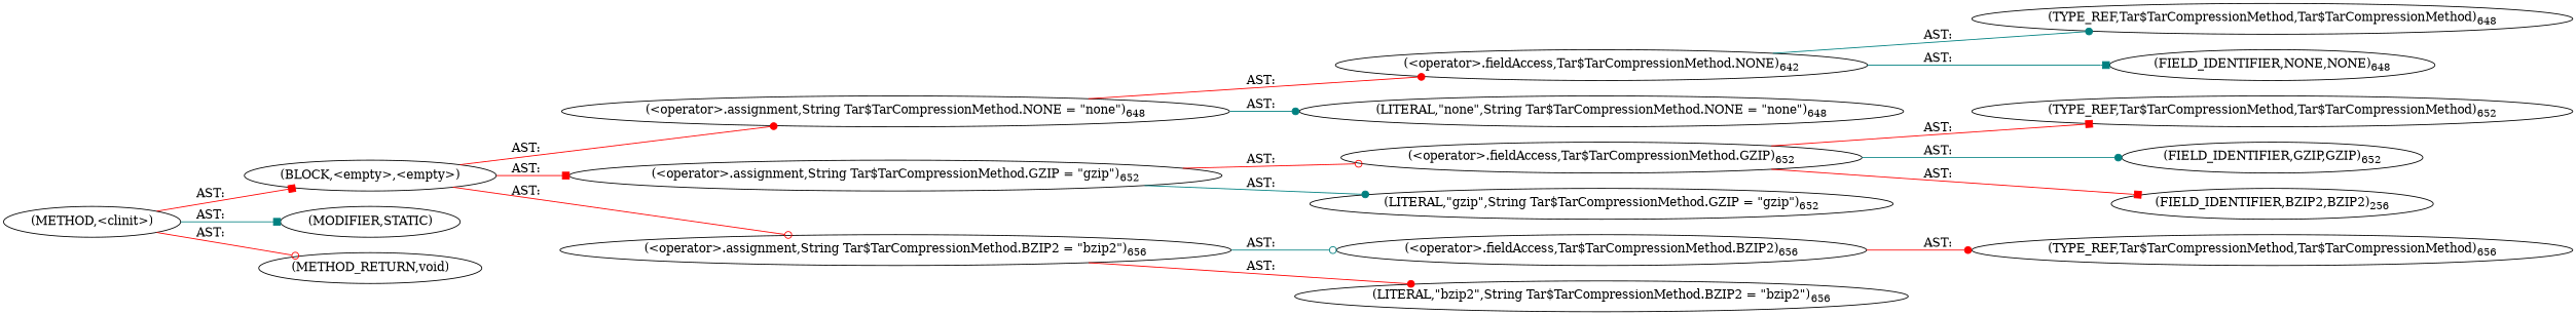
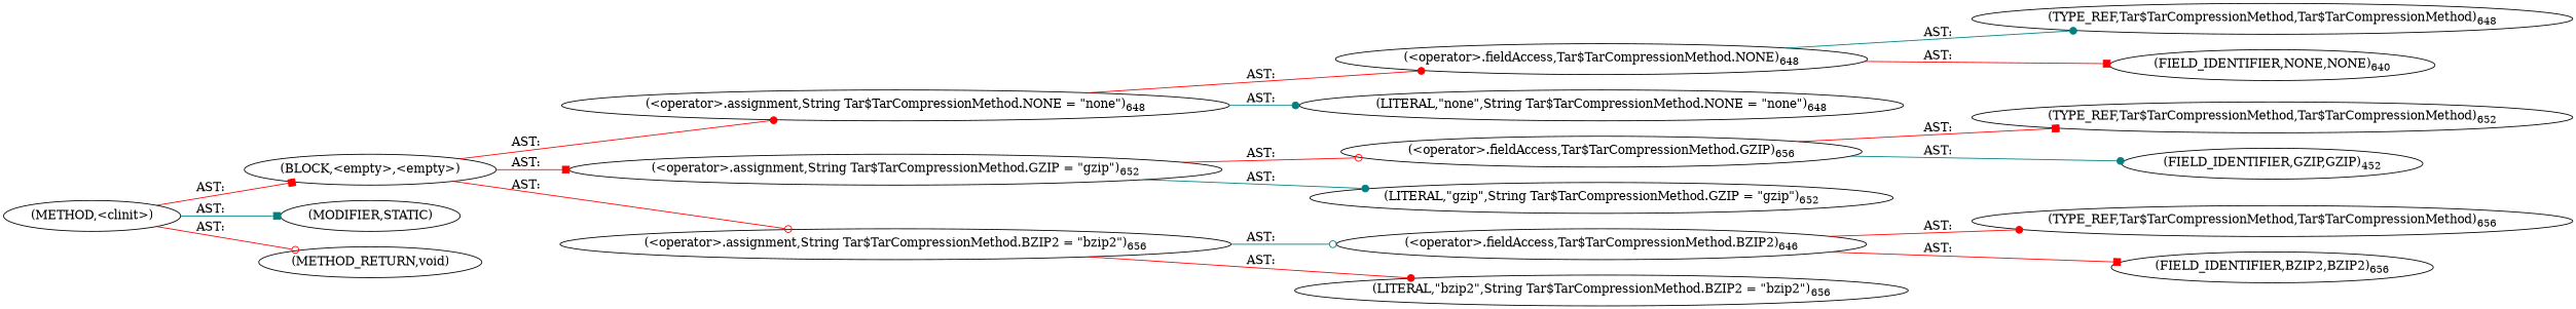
  digraph {
    rankdir=LR
    edge [arrowhead=dot color=red]
    n1 [label=<(METHOD,&lt;clinit&gt;)>]
    n2 [label=<(BLOCK,&lt;empty&gt;,&lt;empty&gt;)>]
    n3 [label=<(MODIFIER,STATIC)>]
    n4 [label=<(METHOD_RETURN,void)>]
    n5 [label=<(&lt;operator&gt;.assignment,String Tar$TarCompressionMethod.NONE = &quot;none&quot;)<SUB>648</SUB>>]
    n6 [label=<(&lt;operator&gt;.assignment,String Tar$TarCompressionMethod.GZIP = &quot;gzip&quot;)<SUB>652</SUB>>]
    n7 [label=<(&lt;operator&gt;.assignment,String Tar$TarCompressionMethod.BZIP2 = &quot;bzip2&quot;)<SUB>656</SUB>>]
-   n8 [label=<(&lt;operator&gt;.fieldAccess,Tar$TarCompressionMethod.NONE)<SUB>642</SUB>>]
+   n8 [label=<(&lt;operator&gt;.fieldAccess,Tar$TarCompressionMethod.NONE)<SUB>648</SUB>>]
    n9 [label=<(LITERAL,&quot;none&quot;,String Tar$TarCompressionMethod.NONE = &quot;none&quot;)<SUB>648</SUB>>]
-   n10 [label=<(&lt;operator&gt;.fieldAccess,Tar$TarCompressionMethod.GZIP)<SUB>652</SUB>>]
+   n10 [label=<(&lt;operator&gt;.fieldAccess,Tar$TarCompressionMethod.GZIP)<SUB>656</SUB>>]
    n11 [label=<(LITERAL,&quot;gzip&quot;,String Tar$TarCompressionMethod.GZIP = &quot;gzip&quot;)<SUB>652</SUB>>]
-   n12 [label=<(&lt;operator&gt;.fieldAccess,Tar$TarCompressionMethod.BZIP2)<SUB>656</SUB>>]
+   n12 [label=<(&lt;operator&gt;.fieldAccess,Tar$TarCompressionMethod.BZIP2)<SUB>646</SUB>>]
    n13 [label=<(LITERAL,&quot;bzip2&quot;,String Tar$TarCompressionMethod.BZIP2 = &quot;bzip2&quot;)<SUB>656</SUB>>]
    n14 [label=<(TYPE_REF,Tar$TarCompressionMethod,Tar$TarCompressionMethod)<SUB>648</SUB>>]
-   n15 [label=<(FIELD_IDENTIFIER,NONE,NONE)<SUB>648</SUB>>]
+   n15 [label=<(FIELD_IDENTIFIER,NONE,NONE)<SUB>640</SUB>>]
    n16 [label=<(TYPE_REF,Tar$TarCompressionMethod,Tar$TarCompressionMethod)<SUB>652</SUB>>]
-   n17 [label=<(FIELD_IDENTIFIER,GZIP,GZIP)<SUB>652</SUB>>]
+   n17 [label=<(FIELD_IDENTIFIER,GZIP,GZIP)<SUB>452</SUB>>]
    n18 [label=<(TYPE_REF,Tar$TarCompressionMethod,Tar$TarCompressionMethod)<SUB>656</SUB>>]
-   n19 [label=<(FIELD_IDENTIFIER,BZIP2,BZIP2)<SUB>256</SUB>>]
+   n19 [label=<(FIELD_IDENTIFIER,BZIP2,BZIP2)<SUB>656</SUB>>]
    n1 -> n2 [arrowhead=box label="AST: "]
    n1 -> n3 [arrowhead=box color=teal label="AST: "]
    n1 -> n4 [arrowhead=odot label="AST: "]
    n2 -> n5 [label="AST: "]
    n2 -> n6 [arrowhead=box label="AST: "]
    n2 -> n7 [arrowhead=odot label="AST: "]
    n5 -> n8 [label="AST: "]
    n5 -> n9 [color=teal label="AST: "]
    n6 -> n10 [arrowhead=odot label="AST: "]
    n6 -> n11 [color=teal label="AST: "]
    n7 -> n12 [arrowhead=odot color=teal label="AST: "]
    n7 -> n13 [label="AST: "]
    n8 -> n14 [color=teal label="AST: "]
-   n8 -> n15 [arrowhead=box color=teal label="AST: "]
+   n8 -> n15 [arrowhead=box label="AST: "]
    n10 -> n16 [arrowhead=box label="AST: "]
    n10 -> n17 [color=teal label="AST: "]
    n12 -> n18 [label="AST: "]
-   n10 -> n19 [arrowhead=box label="AST: "]
+   n12 -> n19 [arrowhead=box label="AST: "]
  }
